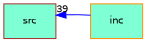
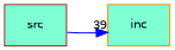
  digraph {
    compound=true
    rankdir=LR
    node [fillcolor=aquamarine fontname=Helvetica fontsize=10 shape=box style=filled]
    n1 [label=src pencolor=black color=brown]
    n2 [label=inc color=darkorange]
-   n2 -> n1 [headlabel=39 labeldistance=1.5 labelfontname=Helvetica labelfontsize=10 color=blue]
+   n1 -> n2 [headlabel=39 labeldistance=1.5 labelfontname=Helvetica labelfontsize=10 color=blue]
  }
